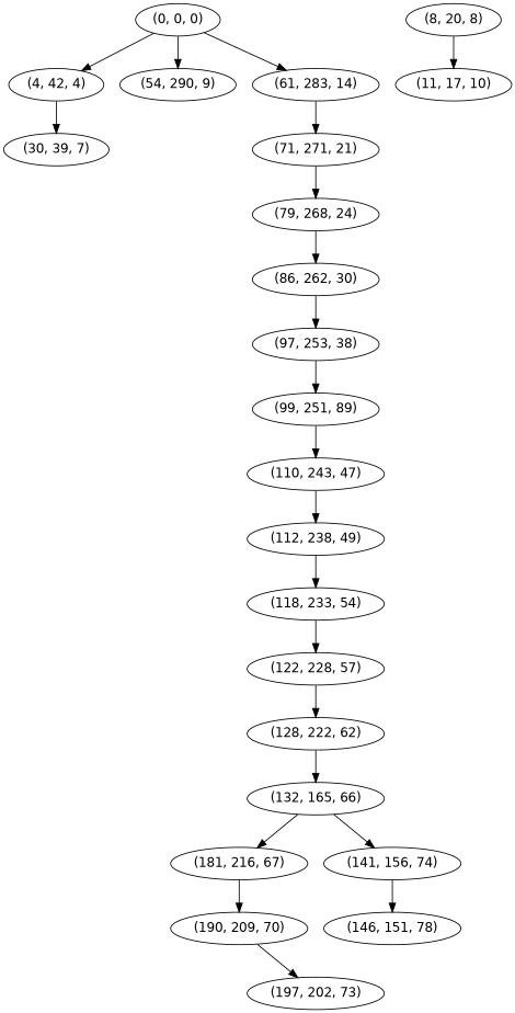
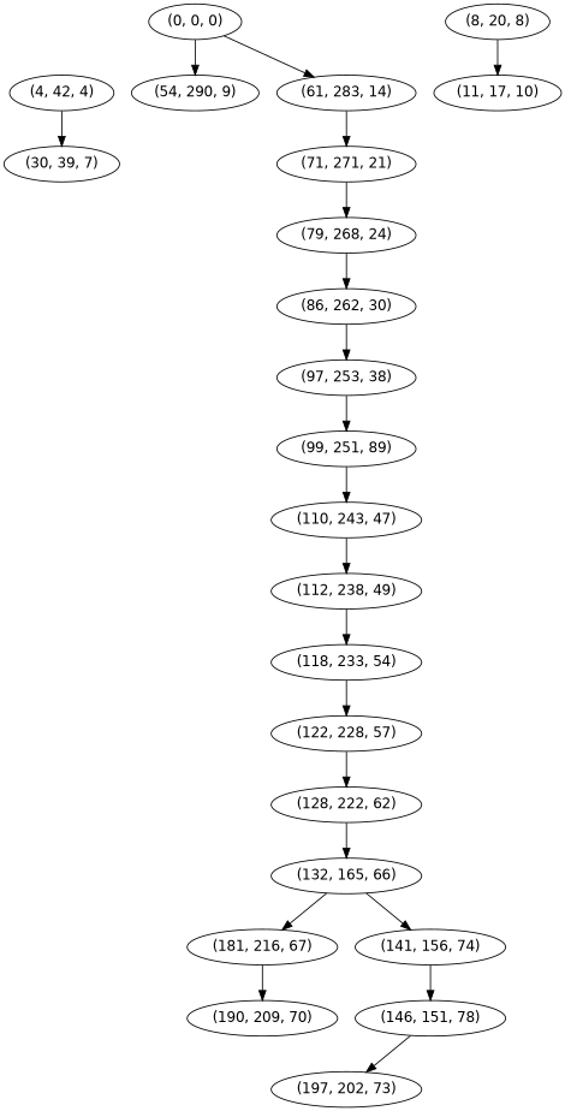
  digraph {
    fontname="DejaVu Sans"
    node [fontname="DejaVu Sans"]
    edge [fontname="DejaVu Sans"]
    "(0, 0, 0)"
    "(4, 42, 4)"
    "(54, 290, 9)"
    "(61, 283, 14)"
    "(30, 39, 7)"
    "(8, 20, 8)"
    "(11, 17, 10)"
    "(71, 271, 21)"
    "(79, 268, 24)"
    "(86, 262, 30)"
    "(97, 253, 38)"
    n12 [label="(99, 251, 89)"]
    "(110, 243, 47)"
    "(112, 238, 49)"
    "(118, 233, 54)"
    "(122, 228, 57)"
    "(128, 222, 62)"
    "(132, 165, 66)"
    "(181, 216, 67)"
    "(141, 156, 74)"
    "(190, 209, 70)"
    "(146, 151, 78)"
    "(197, 202, 73)"
-   "(0, 0, 0)" -> "(4, 42, 4)"
    "(0, 0, 0)" -> "(54, 290, 9)"
    "(0, 0, 0)" -> "(61, 283, 14)"
    "(4, 42, 4)" -> "(30, 39, 7)"
    "(61, 283, 14)" -> "(71, 271, 21)"
    "(8, 20, 8)" -> "(11, 17, 10)"
    "(71, 271, 21)" -> "(79, 268, 24)"
    "(79, 268, 24)" -> "(86, 262, 30)"
    "(86, 262, 30)" -> "(97, 253, 38)"
    "(97, 253, 38)" -> n12
    n12 -> "(110, 243, 47)"
    "(110, 243, 47)" -> "(112, 238, 49)"
    "(112, 238, 49)" -> "(118, 233, 54)"
    "(118, 233, 54)" -> "(122, 228, 57)"
    "(122, 228, 57)" -> "(128, 222, 62)"
    "(128, 222, 62)" -> "(132, 165, 66)"
    "(132, 165, 66)" -> "(181, 216, 67)"
    "(132, 165, 66)" -> "(141, 156, 74)"
    "(181, 216, 67)" -> "(190, 209, 70)"
    "(141, 156, 74)" -> "(146, 151, 78)"
-   "(190, 209, 70)" -> "(197, 202, 73)"
+   "(146, 151, 78)" -> "(197, 202, 73)"
  }
